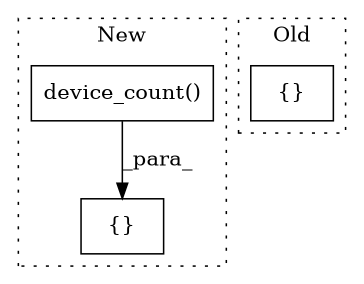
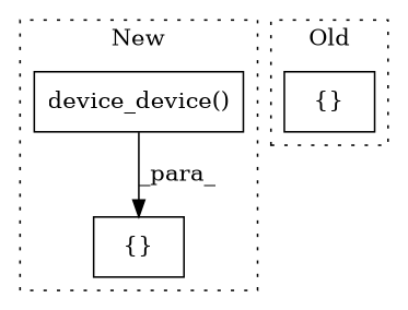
  digraph {
    node [a=59 l="1,0" shape=box]
-   n1 [a=75 l=18 label="device_count()" s=2232]
+   n1 [a=75 l=18 label="device_device()" s=2232]
    n2 [label="{}" s="2216,2266"]
    n3 [label="{}" s="1912,1924"]
    subgraph cluster_1 {
      label=New
      style=dotted
      n1
      n2
    }
    subgraph cluster_2 {
      label=Old
      style=dotted
      n3
    }
    n1 -> n2 [label=_para_]
  }
